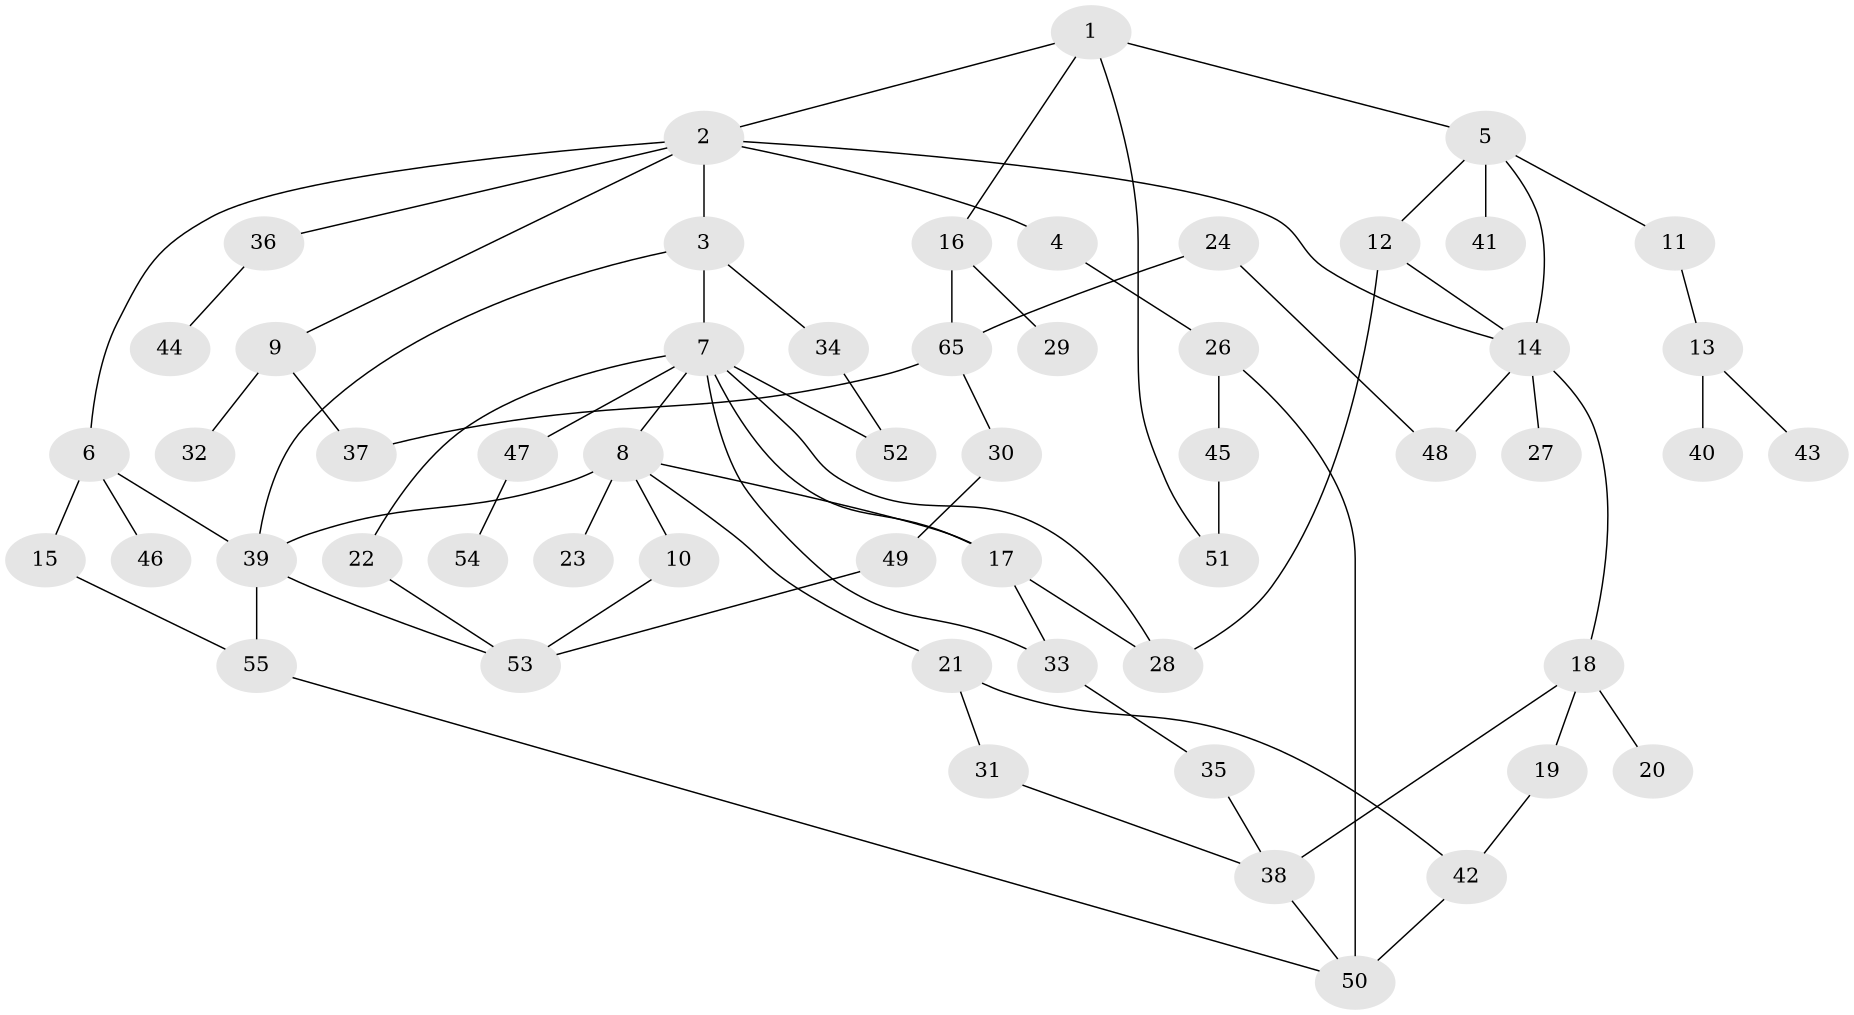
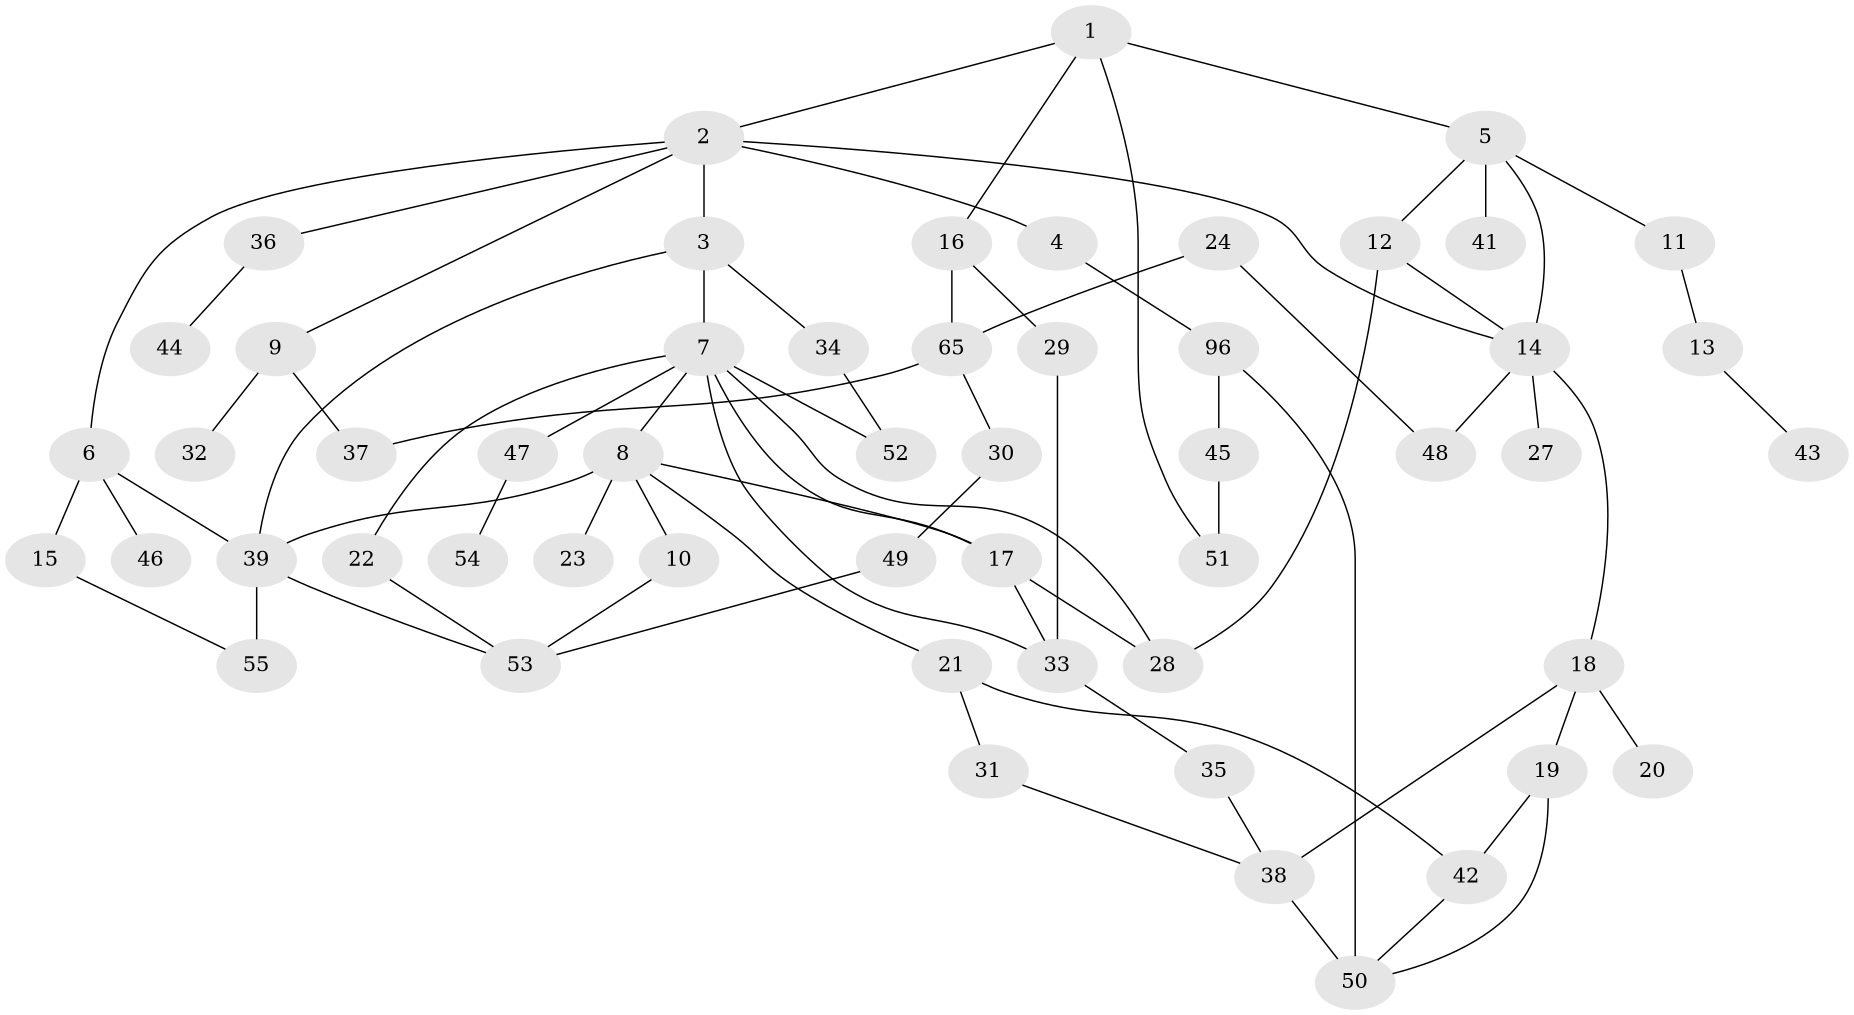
  graph {
    node [color=gray90 style=filled]
    1
    2
    5
    16
    51
    3
    4
    6
    9
    14
    36
    11
    12
    41
    n15 [label=65]
    29
    7
    34
    39
-   26
+   26 [label=96]
    15
    46
    32
    37
    18
    27
    48
    44
    8
    17
    22
    28
    33
    47
    52
    53
    55
    50
    45
    13
    10
    21
    23
    24
    35
    54
    42
    31
-   40
    43
    19
    20
    38
    30
    49
    1 -- 2
    1 -- 5
    1 -- 16
    1 -- 51
    2 -- 3
    2 -- 4
    2 -- 6
    2 -- 9
    2 -- 14
    2 -- 36
    5 -- 14
    5 -- 11
    5 -- 12
    5 -- 41
    16 -- n15
    16 -- 29
    3 -- 7
    3 -- 34
    3 -- 39
    4 -- 26
    6 -- 39
    6 -- 15
    6 -- 46
    9 -- 32
    9 -- 37
    14 -- 18
    14 -- 27
    14 -- 48
    36 -- 44
    11 -- 13
    12 -- 14
    12 -- 28
    n15 -- 37
    n15 -- 30
+   29 -- 33
    7 -- 8
    7 -- 17
    7 -- 22
    7 -- 28
    7 -- 33
    7 -- 47
    7 -- 52
    34 -- 52
    39 -- 53
    39 -- 55
    26 -- 50
    26 -- 45
    15 -- 55
    18 -- 19
    18 -- 20
    18 -- 38
    8 -- 39
    8 -- 17
    8 -- 10
    8 -- 21
    8 -- 23
    17 -- 28
    17 -- 33
    22 -- 53
    33 -- 35
    47 -- 54
    45 -- 51
-   13 -- 40
    13 -- 43
    10 -- 53
    21 -- 42
    21 -- 31
    24 -- n15
    24 -- 48
    35 -- 38
    42 -- 50
    31 -- 38
-   55 -- 50
+   19 -- 50
    19 -- 42
    38 -- 50
    30 -- 49
    49 -- 53
  }
